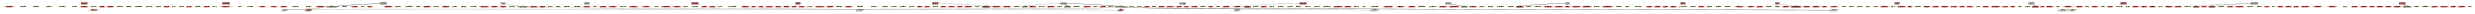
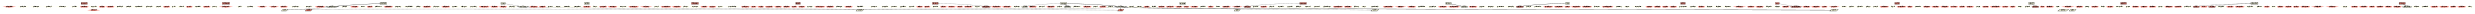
  graph {
    fontname="DejaVu Sans Mono"
    node [fillcolor=salmon fontname="DejaVu Sans Mono" style=filled]
    edge [fontname="DejaVu Sans Mono" style=dashed]
    aromeclaudemichel [shape=diamond]
    abraunbettinai [fillcolor=lightyellow shape=diamond]
    akinkelmartin [shape=diamond]
    atraykovatanas [fillcolor=lightyellow penwidth=5 shape=diamond]
    akronthalerthomas [fillcolor=lightyellow shape=diamond]
    aaltmanroberti [shape=diamond]
    agustemmanuelii [fillcolor=lightyellow shape=diamond]
    avergnejeanpierre [shape=diamond]
    acatonjonesmichael [fillcolor=lightyellow shape=diamond]
    astephanbernhard [fillcolor=lightyellow penwidth=5 shape=diamond]
    aladogedominique [shape=diamond]
    aklischstefan [shape=diamond]
    ametcalfestephen [fillcolor=lightyellow shape=diamond]
    atonetticlaudio [fillcolor=lightyellow shape=diamond]
    aengelhardtwilhelm [shape=diamond]
    akappesstphane [fillcolor=lightyellow shape=diamond]
    azensmichael [fillcolor=lightyellow shape=diamond]
    amillergeorgei [shape=diamond]
    abonnetchristiani [fillcolor=lightyellow shape=diamond]
    asciveresmarianna [shape=diamond]
    abattiatofranco [shape=diamond]
    aapprederisfranck [shape=diamond]
    apakulaalanj [fillcolor=lightyellow shape=diamond]
    apunchevborislav [shape=diamond]
    agrimaldiaurelioi [fillcolor=lightyellow shape=diamond]
    asummereric [fillcolor=lightyellow shape=diamond]
    asoderberghsteven [shape=diamond]
    asurchadzhievstefani [fillcolor=lightyellow shape=diamond]
    amarinovichanton [fillcolor=lightyellow shape=diamond]
    averhoevenpauli [fillcolor=lightyellow penwidth=5 shape=diamond]
    agutjahrrainer [fillcolor=lightyellow shape=diamond]
    akrgnther [fillcolor=lightyellow shape=diamond]
    adietermann [fillcolor=lightyellow]
    afredward
    afirminerichard
    aclaudiamessner
    aguillaumeromain [fillcolor=lightyellow penwidth=5]
    aenzodimartino [fillcolor=lightyellow]
    awilliamatherton [fillcolor=lightyellow]
    aconsuelolupo
    astefanpetrov
    awayneknight
    aandreasschwaiger
    aanthonyheald
    aceceliaannbirt
    adinaconnolly
    aleonardlansink [fillcolor=lightyellow]
    apierrearditi [fillcolor=lightyellow]
    acoralyzahonero [fillcolor=lightyellow]
    alyubomirbobchevski
    abrigittefossey [fillcolor=lightyellow]
    alloydalan
    aivangrigorov [fillcolor=lightyellow]
    aantoninobruschetta
    aluciasardo [fillcolor=lightyellow]
    asamantharnier
    acarolflorence
    atheresascholze
    adenisarndt [fillcolor=lightyellow]
    aemilmarkov [fillcolor=lightyellow]
    ajeannetripplehorn
    ascottcaan [fillcolor=lightyellow]
    ageorgeclooney
    agerdlohmeyer
    anicolegrimaudo
    aalexandrawinisky
    anicholaswoodeson
    awhoopigoldberg [fillcolor=lightyellow]
    aindiravarma [penwidth=5]
    agretascacchi
    astefandanailov [fillcolor=lightyellow]
    adanielvonbargen
    arobyndouglass
    amarenschumacher [fillcolor=lightyellow]
    amiguelferrer [fillcolor=lightyellow]
    aantoniettacarbonetti
    ajorgerhernandez [fillcolor=lightyellow]
    avolkerranisch
    abrnicebejo
    astanleyanderson [fillcolor=lightyellow]
    astevekuhn
    apaolaciampi
    aandygarcia [fillcolor=lightyellow]
    asharonstone [fillcolor=lightyellow]
    amarisaburger [fillcolor=lightyellow]
    akarinthaler
    adanielegalea
    astevekalfa
    arichardegrant
    adavidsontag
    aivantonev
    asonyadjulgerova [fillcolor=lightyellow]
    ajamessikking [fillcolor=lightyellow]
    adimitarhadzhiyanev
    acatherinezetajones
    amarcospicuglia [fillcolor=lightyellow]
    anormanarmour [fillcolor=lightyellow]
    asheilapaterson [penwidth=5]
    ajohnheard
    agabrieleferzetti [fillcolor=lightyellow]
    afrancishuster
    apetergallagher
    adavidthewlis [fillcolor=lightyellow]
    aantonradichev
    asydneypollack
    ajrggudzuhn [fillcolor=lightyellow]
    alaurabetti
    aannamariagherardi [fillcolor=lightyellow]
    alarrysontag
    amaurizionicolosi [fillcolor=lightyellow]
    afrancomirabella [fillcolor=lightyellow]
    abarbaratabita
    ajanchappell
    anikoladadov
    aminianden
    alewissmith [fillcolor=lightyellow]
    aviktordanchenko
    abradpitt [fillcolor=lightyellow]
    amichaeldouglas [fillcolor=lightyellow]
    aneilmaskell [fillcolor=lightyellow]
    ajuliaroberts
    amanliosgalambro
    aberniemac [fillcolor=lightyellow]
    ajohnfinn [fillcolor=lightyellow]
    afloramontgomery [fillcolor=lightyellow]
    ajackmcgee [fillcolor=lightyellow penwidth=5]
    ageorgedzundza
    aarmelledeutsch
    aulrichmhe
    asotirmaynolovski [fillcolor=lightyellow]
    acaseyaffleck
    arobertculp
    atzenokandov [fillcolor=lightyellow]
    aivanbratanov [fillcolor=lightyellow]
    amarksangster [fillcolor=lightyellow]
    acaitlinoheaney
    alyubomirbachvarov
    aserenaautieri [fillcolor=lightyellow]
    apetardespotov
    aterenceharvey [fillcolor=lightyellow]
+   agesinecukrowski [fillcolor=lightyellow]
    aileanarigano [fillcolor=lightyellow]
    agabriellelazure [fillcolor=lightyellow]
    ajustinmonjo [fillcolor=lightyellow]
    aginachiarelli [fillcolor=lightyellow]
    aconnorwiddows [fillcolor=lightyellow]
    alylelovett
    astancollymore [fillcolor=lightyellow]
    araffaeladavi
    ajuliedray [fillcolor=lightyellow]
    ajannowicki [fillcolor=lightyellow]
    atzvetolyubrakovski
    afabiolobello [penwidth=5]
    afrankpatton
    amichalbajor [fillcolor=lightyellow]
    atimothypaulperez [fillcolor=lightyellow]
    atimrobbins [fillcolor=lightyellow]
    adinamerrill [fillcolor=lightyellow]
    aalancpeterson [fillcolor=lightyellow]
    aludwigbriand
    adeanstockwell [fillcolor=lightyellow]
    afrankcturner [fillcolor=lightyellow]
    astanleytucci
    amarccaleb
    agilbellows
    amaurolenares [fillcolor=lightyellow]
    astefanpejchev
    abogomilsimeonov [fillcolor=lightyellow]
    adorothymalone [fillcolor=lightyellow]
    adebraengle [fillcolor=lightyellow]
    adonatellafinocchiaro
    amaxmller [fillcolor=lightyellow]
    ageorgistamatov [fillcolor=lightyellow]
    aangelahall [fillcolor=lightyellow]
    astoychomazgalov
    avincenzocrivello [fillcolor=lightyellow]
    avincentlecoeur
    arenateschroeter
    accilecassel [fillcolor=lightyellow]
    adannflorek
    amikhailmikhajlov [fillcolor=lightyellow]
    aauroraquattrocchi [fillcolor=lightyellow]
    abrionjames [fillcolor=lightyellow]
    ahristodinev
    asavahashamov
    aangelinasarova
    asamshepard
    ahubertmulzer [fillcolor=lightyellow]
    adontiffany [fillcolor=lightyellow]
    amarkusbker
    abiagiobarone
    asalvatorelazzaro
    amarcoleonardi [fillcolor=lightyellow]
    akostatsonev
    amarcocavicchioli
    agusmercurio
    ajaimzwoolvett [fillcolor=lightyellow]
    amanueladolcemascolo [penwidth=5]
    aleilanisarelle
    abenjohnson
    abruceayoung [fillcolor=lightyellow]
    aloccorbery
    ajuttawachowiak [fillcolor=lightyellow]
    athomasstielner [fillcolor=lightyellow]
    asaromiano
    abillyconnolly
    aivankondov [fillcolor=lightyellow]
    alucavitrano [fillcolor=lightyellow penwidth=5]
    apenlopecruz
    akirilyanev [fillcolor=lightyellow]
    achelcieross [fillcolor=lightyellow penwidth=5]
    aganchoganchev
    avincentdonofrio
    adenzelwashington
    astephentobolowsky [fillcolor=lightyellow]
    ahughkeaysbyrne
    adillonmoen
    adavidmorrissey [fillcolor=lightyellow]
    aalicjajachiewicz [fillcolor=lightyellow]
    abenjaminmouton
    aemiliaradeva
    apatricejuiff
    aheathcotewilliams [fillcolor=lightyellow]
    amarkgantt [fillcolor=lightyellow]
    aivandimov
    aannejacques [fillcolor=lightyellow]
    ahumecronyn [penwidth=5]
    aleahayres [fillcolor=lightyellow]
    acharlotterampling
    aeddasabatini [fillcolor=lightyellow]
    acorradofortuna
    afranoisechristophe [fillcolor=lightyellow]
    agiancarloscuderi
    apetyasilyanova [fillcolor=lightyellow]
    aelliottgould
    adavidarnett
    adidierdijoux
    aradarassimov [fillcolor=lightyellow]
    alorigalinski
    atonygoldwyn
    akunkabaeva
    akonstanzebreitebner [fillcolor=lightyellow]
    atimberrington
    atizianalodato [fillcolor=lightyellow]
    anelsonpeltz [penwidth=5]
    acarmelogalati
    apieradegliesposti
    aeddiejemison
    ahorstkummeth
    aluciacammalleri
    apaullnolan [fillcolor=lightyellow]
    avyarakovacheva
    abillcable [fillcolor=lightyellow]
    ajurneesmollett
    amariashopova
    aedkross
    alyubomirkanev
    ajohnlithgow [penwidth=5]
    acynthiastevenson
    aellenthomas [fillcolor=lightyellow]
    acesareapolito [fillcolor=lightyellow]
    astefanodionisi [fillcolor=lightyellow]
    avannifois
    atommikulla [fillcolor=lightyellow]
    aestefanacastro
    ahughdancy [fillcolor=lightyellow]
    anevenakokanova
    aunetunfontsix [penwidth=5 shape=box]
    abasicinstinct [fillcolor=lightyellow penwidth=5 shape=box]
    agrandpatronle [penwidth=5 shape=box]
    n271 [fillcolor=lightyellow label=abadlands3005 penwidth=5 shape=box]
    aperdutoamor [fillcolor=lightyellow penwidth=5 shape=box]
    aoceanstwelve [fillcolor=lightyellow penwidth=5 shape=box]
    apelicanbriefthe [fillcolor=lightyellow penwidth=5 shape=box]
    anerolio [fillcolor=lightyellow penwidth=5 shape=box]
    aplayerthe [penwidth=5 shape=box]
    arosenheimcopsdie [penwidth=5 shape=box]
    abeautifuljoe [penwidth=5 shape=box]
    n279 [label=abasicinstinct3 penwidth=5 shape=box]
    aletztezeugeder [fillcolor=lightyellow penwidth=5 shape=box]
    akristali [fillcolor=lightyellow penwidth=5 shape=box]
    aribellela [penwidth=5 shape=box]
    aoceanseleven [penwidth=5 shape=box]
    ageratzite [penwidth=5 shape=box]
    aspasenieto [fillcolor=lightyellow penwidth=5 shape=box]
    alegendazapaisiy [penwidth=5 shape=box]
    asaramay [penwidth=5 shape=box]
    amystery [fillcolor=lightyellow penwidth=5 shape=parallelogram]
    acomedy [penwidth=5 shape=parallelogram]
    ascifi [fillcolor=lightyellow penwidth=5 shape=parallelogram]
    athriller [fillcolor=lightyellow penwidth=5 shape=parallelogram]
    adrama [penwidth=5 shape=parallelogram]
    aaction [fillcolor=lightyellow penwidth=5 shape=parallelogram]
    adocumentary [fillcolor=lightyellow penwidth=5 shape=parallelogram]
    aromance [fillcolor=lightyellow penwidth=5 shape=parallelogram]
    acrime [fillcolor=lightyellow penwidth=5 shape=parallelogram]
    subgraph sub_1 {
      aromeclaudemichel
      abraunbettinai
      akinkelmartin
      atraykovatanas
      akronthalerthomas
      aaltmanroberti
      agustemmanuelii
      avergnejeanpierre
      acatonjonesmichael
      astephanbernhard
      aladogedominique
      aklischstefan
      ametcalfestephen
      atonetticlaudio
      aengelhardtwilhelm
      akappesstphane
      azensmichael
      amillergeorgei
      abonnetchristiani
      asciveresmarianna
      abattiatofranco
      aapprederisfranck
      apakulaalanj
      apunchevborislav
      agrimaldiaurelioi
      asummereric
      asoderberghsteven
      asurchadzhievstefani
      amarinovichanton
      averhoevenpauli
      agutjahrrainer
      akrgnther
    }
    subgraph sub_2 {
      adietermann
      afredward
      afirminerichard
      aclaudiamessner
      aguillaumeromain
      aenzodimartino
      awilliamatherton
      aconsuelolupo
      astefanpetrov
      awayneknight
      aandreasschwaiger
      aanthonyheald
      aceceliaannbirt
      adinaconnolly
      aleonardlansink
      apierrearditi
      acoralyzahonero
      alyubomirbobchevski
      abrigittefossey
      alloydalan
      aivangrigorov
      aantoninobruschetta
      aluciasardo
      asamantharnier
      acarolflorence
      atheresascholze
      adenisarndt
      aemilmarkov
      ajeannetripplehorn
      ascottcaan
      ageorgeclooney
      agerdlohmeyer
      anicolegrimaudo
      aalexandrawinisky
      anicholaswoodeson
      awhoopigoldberg
      aindiravarma
      agretascacchi
      astefandanailov
      adanielvonbargen
      arobyndouglass
      amarenschumacher
      amiguelferrer
      aantoniettacarbonetti
      ajorgerhernandez
      avolkerranisch
      abrnicebejo
      astanleyanderson
      astevekuhn
      apaolaciampi
      aandygarcia
      asharonstone
      amarisaburger
      akarinthaler
      adanielegalea
      astevekalfa
      arichardegrant
      adavidsontag
      aivantonev
      asonyadjulgerova
      ajamessikking
      adimitarhadzhiyanev
      acatherinezetajones
      amarcospicuglia
      anormanarmour
      asheilapaterson
      ajohnheard
      agabrieleferzetti
      afrancishuster
      apetergallagher
      adavidthewlis
      aantonradichev
      asydneypollack
      ajrggudzuhn
      alaurabetti
      aannamariagherardi
      alarrysontag
      amaurizionicolosi
      afrancomirabella
      abarbaratabita
      ajanchappell
      anikoladadov
      aminianden
      alewissmith
      aviktordanchenko
      abradpitt
      amichaeldouglas
      aneilmaskell
      ajuliaroberts
      amanliosgalambro
      aberniemac
      ajohnfinn
      afloramontgomery
      ajackmcgee
      ageorgedzundza
      aarmelledeutsch
      aulrichmhe
      asotirmaynolovski
      acaseyaffleck
      arobertculp
      atzenokandov
      aivanbratanov
      amarksangster
      acaitlinoheaney
      alyubomirbachvarov
      aserenaautieri
      apetardespotov
      aterenceharvey
+     agesinecukrowski
      aileanarigano
      agabriellelazure
      ajustinmonjo
      aginachiarelli
      aconnorwiddows
      alylelovett
      astancollymore
      araffaeladavi
      ajuliedray
      ajannowicki
      atzvetolyubrakovski
      afabiolobello
      afrankpatton
      amichalbajor
      atimothypaulperez
      atimrobbins
      adinamerrill
      aalancpeterson
      aludwigbriand
      adeanstockwell
      afrankcturner
      astanleytucci
      amarccaleb
      agilbellows
      amaurolenares
      astefanpejchev
      abogomilsimeonov
      adorothymalone
      adebraengle
      adonatellafinocchiaro
      amaxmller
      ageorgistamatov
      aangelahall
      astoychomazgalov
      avincenzocrivello
      avincentlecoeur
      arenateschroeter
      accilecassel
      adannflorek
      amikhailmikhajlov
      aauroraquattrocchi
      abrionjames
      ahristodinev
      asavahashamov
      aangelinasarova
      asamshepard
      ahubertmulzer
      adontiffany
      amarkusbker
      abiagiobarone
      asalvatorelazzaro
      amarcoleonardi
      akostatsonev
      amarcocavicchioli
      agusmercurio
      ajaimzwoolvett
      amanueladolcemascolo
      aleilanisarelle
      abenjohnson
      abruceayoung
      aloccorbery
      ajuttawachowiak
      athomasstielner
      asaromiano
      abillyconnolly
      aivankondov
      alucavitrano
      apenlopecruz
      akirilyanev
      achelcieross
      aganchoganchev
      avincentdonofrio
      adenzelwashington
      astephentobolowsky
      ahughkeaysbyrne
      adillonmoen
      adavidmorrissey
      aalicjajachiewicz
      abenjaminmouton
      aemiliaradeva
      apatricejuiff
      aheathcotewilliams
      amarkgantt
      aivandimov
      aannejacques
      ahumecronyn
      aleahayres
      acharlotterampling
      aeddasabatini
      acorradofortuna
      afranoisechristophe
      agiancarloscuderi
      apetyasilyanova
      aelliottgould
      adavidarnett
      adidierdijoux
      aradarassimov
      alorigalinski
      atonygoldwyn
      akunkabaeva
      akonstanzebreitebner
      atimberrington
      atizianalodato
      anelsonpeltz
      acarmelogalati
      apieradegliesposti
      aeddiejemison
      ahorstkummeth
      aluciacammalleri
      apaullnolan
      avyarakovacheva
      abillcable
      ajurneesmollett
      amariashopova
      aedkross
      alyubomirkanev
      ajohnlithgow
      acynthiastevenson
      aellenthomas
      acesareapolito
      astefanodionisi
      avannifois
      atommikulla
      aestefanacastro
      ahughdancy
      anevenakokanova
    }
    subgraph sub_3 {
      aunetunfontsix
      abasicinstinct
      agrandpatronle
      n271
      aperdutoamor
      aoceanstwelve
      apelicanbriefthe
      anerolio
      aplayerthe
      arosenheimcopsdie
      abeautifuljoe
      n279
      aletztezeugeder
      akristali
      aribellela
      aoceanseleven
      ageratzite
      aspasenieto
      alegendazapaisiy
      asaramay
    }
    subgraph sub_4 {
      amystery
      acomedy
      ascifi
      athriller
      adrama
      aaction
      adocumentary
      aromance
      acrime
    }
    abraunbettinai -- acomedy
    abraunbettinai -- acrime [style=solid]
    akinkelmartin -- acomedy [style=solid]
    akinkelmartin -- acrime [style=solid]
    atraykovatanas -- adrama [penwidth=5]
    akronthalerthomas -- acomedy [style=solid]
    akronthalerthomas -- acrime
    aaltmanroberti -- acomedy [style=solid]
    aaltmanroberti -- athriller
    aaltmanroberti -- adrama
    avergnejeanpierre -- acomedy [style=solid]
    acatonjonesmichael -- amystery
    acatonjonesmichael -- athriller
    acatonjonesmichael -- adrama
    acatonjonesmichael -- acrime [style=solid]
    astephanbernhard -- acrime [penwidth=5]
    aklischstefan -- acomedy [style=solid]
    aklischstefan -- acrime
    ametcalfestephen -- acomedy [style=solid]
    ametcalfestephen -- adrama
    ametcalfestephen -- aromance
    aengelhardtwilhelm -- acrime
    azensmichael -- acrime
    amillergeorgei -- ascifi
    abattiatofranco -- adrama [style=solid]
    aapprederisfranck -- acomedy [style=solid]
    apakulaalanj -- amystery
    apakulaalanj -- athriller
    apakulaalanj -- adrama
    apunchevborislav -- adrama [style=solid]
    agrimaldiaurelioi -- adrama [style=solid]
    asoderberghsteven -- acomedy
    asoderberghsteven -- athriller [style=solid]
    asoderberghsteven -- aaction [style=solid]
    asoderberghsteven -- adocumentary
    asoderberghsteven -- acrime
    asurchadzhievstefani -- adrama [style=solid]
    amarinovichanton -- adrama [style=solid]
    averhoevenpauli -- amystery [penwidth=5]
    averhoevenpauli -- athriller [penwidth=5 style=solid]
    averhoevenpauli -- adrama [penwidth=5 style=solid]
    averhoevenpauli -- acrime [penwidth=5]
    agutjahrrainer -- acomedy [style=solid]
    akrgnther -- acomedy [style=solid]
    akrgnther -- acrime
    acoralyzahonero -- aladogedominique [style=solid]
    aunetunfontsix -- avergnejeanpierre
    aunetunfontsix -- aapprederisfranck
    aunetunfontsix -- aguillaumeromain [penwidth=5 style=solid]
    aunetunfontsix -- apierrearditi [style=solid]
    aunetunfontsix -- abrigittefossey [style=solid]
    aunetunfontsix -- asamantharnier [style=solid]
    aunetunfontsix -- aalexandrawinisky
    aunetunfontsix -- abrnicebejo
    aunetunfontsix -- aarmelledeutsch
    aunetunfontsix -- ajuliedray
    aunetunfontsix -- aludwigbriand
    aunetunfontsix -- avincentlecoeur [style=solid]
    aunetunfontsix -- aloccorbery [style=solid]
    aunetunfontsix -- apatricejuiff
    aunetunfontsix -- adidierdijoux [style=solid]
    aunetunfontsix -- aestefanacastro
    abasicinstinct -- averhoevenpauli [penwidth=5 style=solid]
    abasicinstinct -- awayneknight [style=solid]
    abasicinstinct -- adenisarndt [style=solid]
    abasicinstinct -- ajeannetripplehorn [style=solid]
    abasicinstinct -- adanielvonbargen
    abasicinstinct -- asharonstone
    abasicinstinct -- amichaeldouglas [style=solid]
    abasicinstinct -- ajackmcgee [penwidth=5]
    abasicinstinct -- ageorgedzundza
    abasicinstinct -- adorothymalone
    abasicinstinct -- aleilanisarelle [style=solid]
    abasicinstinct -- abruceayoung [style=solid]
    abasicinstinct -- achelcieross [penwidth=5 style=solid]
    abasicinstinct -- astephentobolowsky
    abasicinstinct -- abenjaminmouton [style=solid]
    abasicinstinct -- abillcable [style=solid]
    agrandpatronle -- aromeclaudemichel
    agrandpatronle -- agustemmanuelii
    agrandpatronle -- atonetticlaudio
    agrandpatronle -- akappesstphane [style=solid]
    agrandpatronle -- abonnetchristiani
    agrandpatronle -- asummereric [style=solid]
    agrandpatronle -- afirminerichard
    agrandpatronle -- acoralyzahonero
    agrandpatronle -- astevekalfa [style=solid]
    agrandpatronle -- afrancishuster
    agrandpatronle -- agabriellelazure
    agrandpatronle -- accilecassel
    agrandpatronle -- afranoisechristophe [style=solid]
    n271 -- amillergeorgei
    n271 -- alloydalan [style=solid]
    n271 -- arobyndouglass
    n271 -- amiguelferrer [style=solid]
    n271 -- astevekuhn [style=solid]
    n271 -- asharonstone [style=solid]
    n271 -- alewissmith [style=solid]
    n271 -- acaitlinoheaney [style=solid]
    n271 -- ajustinmonjo
    n271 -- amarccaleb [style=solid]
    n271 -- adebraengle [style=solid]
    n271 -- agusmercurio
    n271 -- ahughkeaysbyrne [style=solid]
    n271 -- adavidarnett [style=solid]
    aperdutoamor -- abattiatofranco
    aperdutoamor -- aantoninobruschetta [style=solid]
    aperdutoamor -- aluciasardo [style=solid]
    aperdutoamor -- anicolegrimaudo
    aperdutoamor -- agabrieleferzetti
    aperdutoamor -- aannamariagherardi [style=solid]
    aperdutoamor -- amanliosgalambro
    aperdutoamor -- adonatellafinocchiaro [style=solid]
    aperdutoamor -- alucavitrano [penwidth=5 style=solid]
    aperdutoamor -- acorradofortuna
    aperdutoamor -- aradarassimov
    aperdutoamor -- atizianalodato
    aoceanstwelve -- asoderberghsteven
    aoceanstwelve -- adinaconnolly
    aoceanstwelve -- ascottcaan [style=solid]
    aoceanstwelve -- ageorgeclooney [style=solid]
    aoceanstwelve -- aandygarcia [style=solid]
    aoceanstwelve -- adavidsontag
    aoceanstwelve -- acatherinezetajones [style=solid]
    aoceanstwelve -- alarrysontag
    aoceanstwelve -- aminianden
    aoceanstwelve -- abradpitt
    aoceanstwelve -- ajuliaroberts [style=solid]
    aoceanstwelve -- acaseyaffleck [style=solid]
    aoceanstwelve -- adontiffany
    aoceanstwelve -- aannejacques [style=solid]
    aoceanstwelve -- anelsonpeltz [penwidth=5]
    aoceanstwelve -- aedkross [style=solid]
    apelicanbriefthe -- apakulaalanj
    apelicanbriefthe -- awilliamatherton
    apelicanbriefthe -- aanthonyheald
    apelicanbriefthe -- anicholaswoodeson
    apelicanbriefthe -- astanleyanderson [style=solid]
    apelicanbriefthe -- ajamessikking [style=solid]
    apelicanbriefthe -- ajohnheard
    apelicanbriefthe -- ajuliaroberts [style=solid]
    apelicanbriefthe -- ajohnfinn
    apelicanbriefthe -- arobertculp [style=solid]
    apelicanbriefthe -- astanleytucci
    apelicanbriefthe -- asamshepard [style=solid]
    apelicanbriefthe -- adenzelwashington [style=solid]
    apelicanbriefthe -- ahumecronyn [penwidth=5]
    apelicanbriefthe -- atonygoldwyn
    apelicanbriefthe -- ajohnlithgow [penwidth=5]
    anerolio -- agrimaldiaurelioi [style=solid]
    anerolio -- aenzodimartino
    anerolio -- aluciasardo
    anerolio -- aantoniettacarbonetti [style=solid]
    anerolio -- amarcospicuglia
    anerolio -- amaurizionicolosi
    anerolio -- afrancomirabella
    anerolio -- afabiolobello [penwidth=5 style=solid]
    anerolio -- amaurolenares
    anerolio -- avincenzocrivello
    anerolio -- asalvatorelazzaro
    anerolio -- amarcocavicchioli
    anerolio -- asaromiano
    anerolio -- agiancarloscuderi
    anerolio -- apieradegliesposti [style=solid]
    aplayerthe -- aaltmanroberti [style=solid]
    aplayerthe -- afredward
    aplayerthe -- awhoopigoldberg
    aplayerthe -- agretascacchi [style=solid]
    aplayerthe -- arichardegrant [style=solid]
    aplayerthe -- apetergallagher
    aplayerthe -- asydneypollack [style=solid]
    aplayerthe -- alylelovett [style=solid]
    aplayerthe -- atimrobbins [style=solid]
    aplayerthe -- adinamerrill [style=solid]
    aplayerthe -- adeanstockwell
    aplayerthe -- aangelahall [style=solid]
    aplayerthe -- abrionjames
    aplayerthe -- avincentdonofrio
    aplayerthe -- aleahayres
    aplayerthe -- acynthiastevenson [style=solid]
    arosenheimcopsdie -- abraunbettinai [style=solid]
    arosenheimcopsdie -- akinkelmartin
    arosenheimcopsdie -- akronthalerthomas [style=solid]
    arosenheimcopsdie -- aklischstefan [style=solid]
    arosenheimcopsdie -- aengelhardtwilhelm
    arosenheimcopsdie -- agutjahrrainer [style=solid]
    arosenheimcopsdie -- akrgnther [style=solid]
    arosenheimcopsdie -- aandreasschwaiger [style=solid]
    arosenheimcopsdie -- agerdlohmeyer
    arosenheimcopsdie -- amarenschumacher
    arosenheimcopsdie -- amarisaburger [style=solid]
    arosenheimcopsdie -- akarinthaler [style=solid]
    arosenheimcopsdie -- amaxmller
    arosenheimcopsdie -- ahubertmulzer [style=solid]
    arosenheimcopsdie -- amarkusbker [style=solid]
    arosenheimcopsdie -- athomasstielner [style=solid]
    arosenheimcopsdie -- ahorstkummeth
    arosenheimcopsdie -- atommikulla [style=solid]
    arosenheimcopsdie -- acrime
    abeautifuljoe -- ametcalfestephen
    abeautifuljoe -- asharonstone [style=solid]
    abeautifuljoe -- anormanarmour
    abeautifuljoe -- asheilapaterson [penwidth=5]
    abeautifuljoe -- aginachiarelli [style=solid]
    abeautifuljoe -- aconnorwiddows
    abeautifuljoe -- aalancpeterson
    abeautifuljoe -- afrankcturner [style=solid]
    abeautifuljoe -- agilbellows [style=solid]
    abeautifuljoe -- adannflorek [style=solid]
    abeautifuljoe -- ajaimzwoolvett
    abeautifuljoe -- abenjohnson [style=solid]
    abeautifuljoe -- abillyconnolly
    abeautifuljoe -- adillonmoen [style=solid]
    abeautifuljoe -- ajurneesmollett
    n279 -- acatonjonesmichael [style=solid]
    n279 -- aindiravarma [penwidth=5]
    n279 -- asharonstone [style=solid]
    n279 -- adavidthewlis
    n279 -- ajanchappell
    n279 -- aneilmaskell
    n279 -- afloramontgomery
    n279 -- amarksangster
    n279 -- aterenceharvey [style=solid]
    n279 -- astancollymore [style=solid]
    n279 -- adavidmorrissey [style=solid]
    n279 -- aheathcotewilliams
    n279 -- acharlotterampling [style=solid]
    n279 -- atimberrington [style=solid]
    n279 -- aellenthomas
    n279 -- ahughdancy [style=solid]
    aletztezeugeder -- astephanbernhard [penwidth=5 style=solid]
    aletztezeugeder -- azensmichael [style=solid]
    aletztezeugeder -- adietermann
    aletztezeugeder -- aclaudiamessner [style=solid]
    aletztezeugeder -- aandreasschwaiger
    aletztezeugeder -- aleonardlansink [style=solid]
    aletztezeugeder -- atheresascholze [style=solid]
    aletztezeugeder -- avolkerranisch
    aletztezeugeder -- ajrggudzuhn [style=solid]
    aletztezeugeder -- aulrichmhe
+   aletztezeugeder -- agesinecukrowski [style=solid]
    aletztezeugeder -- arenateschroeter [style=solid]
    aletztezeugeder -- ajuttawachowiak
    aletztezeugeder -- akonstanzebreitebner [style=solid]
    akristali -- atraykovatanas [penwidth=5]
    akristali -- aivangrigorov
    akristali -- astefandanailov [style=solid]
    akristali -- asonyadjulgerova
    akristali -- adimitarhadzhiyanev [style=solid]
    akristali -- apetardespotov [style=solid]
    akristali -- astoychomazgalov
    akristali -- akostatsonev
    akristali -- aemiliaradeva [style=solid]
    akristali -- apetyasilyanova [style=solid]
    akristali -- anevenakokanova
    aribellela -- agrimaldiaurelioi [style=solid]
    aribellela -- apaolaciampi
    aribellela -- adanielegalea [style=solid]
    aribellela -- alaurabetti [style=solid]
    aribellela -- araffaeladavi
    aribellela -- aauroraquattrocchi [style=solid]
    aribellela -- amarcoleonardi
    aribellela -- apenlopecruz
    aribellela -- aeddasabatini [style=solid]
    aribellela -- acesareapolito
    aribellela -- astefanodionisi
    aoceanseleven -- asoderberghsteven [style=solid]
    aoceanseleven -- aceceliaannbirt [style=solid]
    aoceanseleven -- acarolflorence
    aoceanseleven -- ascottcaan
    aoceanseleven -- ageorgeclooney
    aoceanseleven -- ajorgerhernandez
    aoceanseleven -- abradpitt [style=solid]
    aoceanseleven -- aberniemac
    aoceanseleven -- acaseyaffleck [style=solid]
    aoceanseleven -- afrankpatton
    aoceanseleven -- atimothypaulperez
    aoceanseleven -- amarkgantt
    aoceanseleven -- aelliottgould [style=solid]
    aoceanseleven -- alorigalinski
    aoceanseleven -- aeddiejemison
    aoceanseleven -- apaullnolan
    ageratzite -- amarinovichanton [style=solid]
    ageratzite -- astefanpetrov [style=solid]
    ageratzite -- aivantonev [style=solid]
    ageratzite -- anikoladadov
    ageratzite -- aivanbratanov [style=solid]
    ageratzite -- atzvetolyubrakovski [style=solid]
    ageratzite -- astefanpejchev
    ageratzite -- ageorgistamatov
    ageratzite -- aangelinasarova
    ageratzite -- aganchoganchev [style=solid]
    ageratzite -- aivandimov
    ageratzite -- akunkabaeva
    ageratzite -- avyarakovacheva [style=solid]
    ageratzite -- amariashopova [style=solid]
    aspasenieto -- apunchevborislav [style=solid]
    aspasenieto -- aemilmarkov
    aspasenieto -- aantonradichev [style=solid]
    aspasenieto -- asotirmaynolovski [style=solid]
    aspasenieto -- alyubomirbachvarov
    aspasenieto -- ajannowicki
    aspasenieto -- amichalbajor
    aspasenieto -- abogomilsimeonov [style=solid]
    aspasenieto -- astoychomazgalov [style=solid]
    aspasenieto -- akostatsonev
    aspasenieto -- aalicjajachiewicz [style=solid]
    aspasenieto -- alyubomirkanev
    aspasenieto -- anevenakokanova [style=solid]
    alegendazapaisiy -- asurchadzhievstefani
    alegendazapaisiy -- alyubomirbobchevski
    alegendazapaisiy -- aviktordanchenko [style=solid]
    alegendazapaisiy -- atzenokandov
    alegendazapaisiy -- astoychomazgalov
    alegendazapaisiy -- amikhailmikhajlov [style=solid]
    alegendazapaisiy -- ahristodinev [style=solid]
    alegendazapaisiy -- asavahashamov
    alegendazapaisiy -- aangelinasarova
    alegendazapaisiy -- aivankondov [style=solid]
    alegendazapaisiy -- akirilyanev
    asaramay -- asciveresmarianna [style=solid]
    asaramay -- aconsuelolupo [style=solid]
    asaramay -- aluciasardo
    asaramay -- abarbaratabita [style=solid]
    asaramay -- aserenaautieri
    asaramay -- aileanarigano
    asaramay -- abiagiobarone
    asaramay -- amanueladolcemascolo [penwidth=5]
    asaramay -- acarmelogalati
    asaramay -- aluciacammalleri [style=solid]
    asaramay -- avannifois [style=solid]
  }
